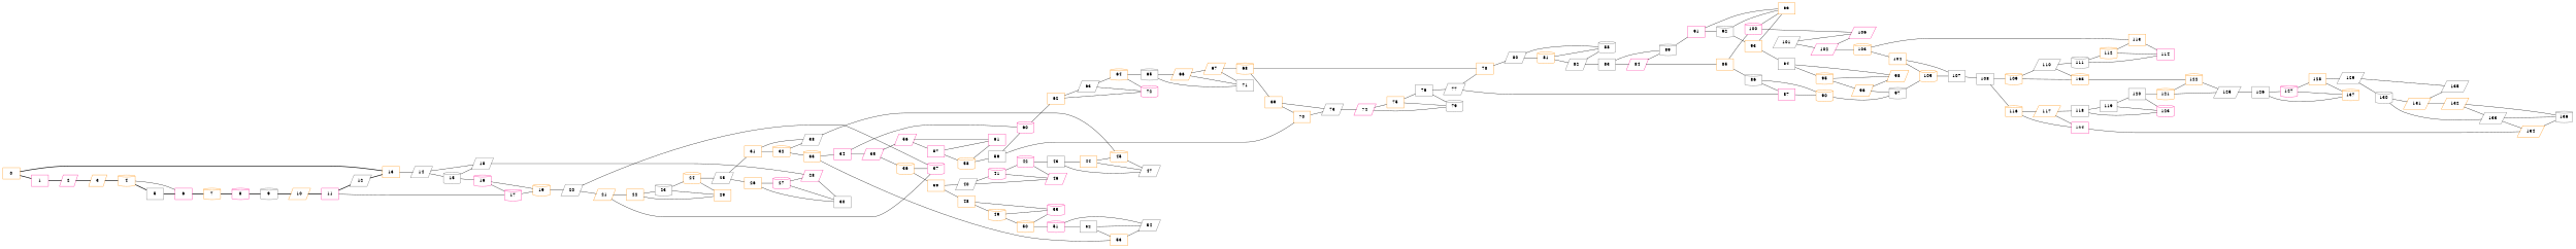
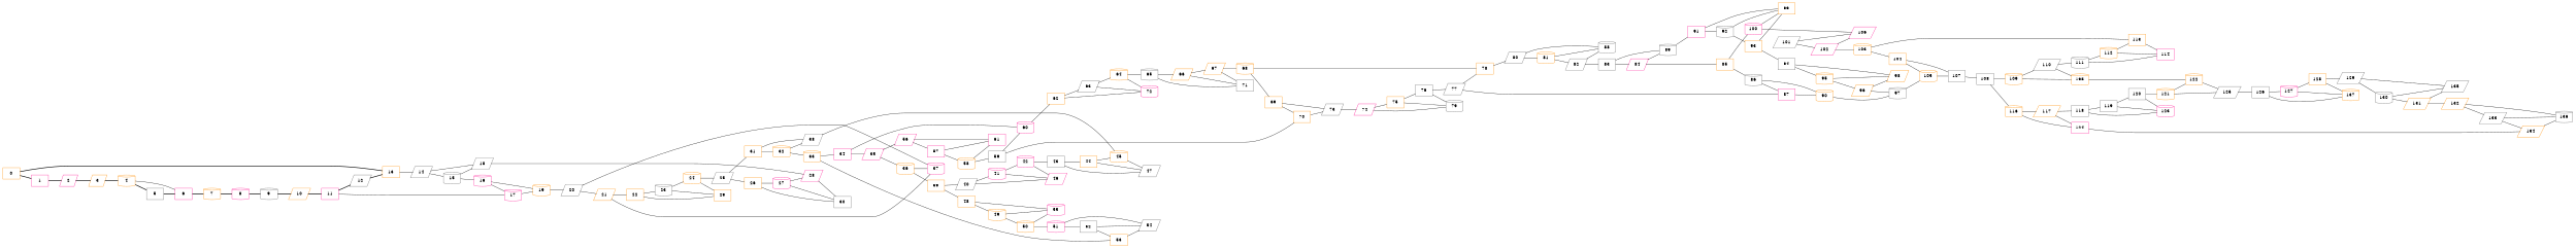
  graph {
    rankdir=LR
    node [color=darkorange shape=cylinder]
    0 [shape=box]
    1 [color=deeppink shape=box]
    13 [shape=box]
    2 [color=deeppink shape=parallelogram]
    14 [color=gray40 shape=parallelogram]
    3 [shape=parallelogram]
    15 [color=gray40]
    18 [color=gray40 shape=parallelogram]
    4
    5 [color=gray40 shape=box]
    6 [color=deeppink shape=box]
    7
    8 [color=deeppink]
    9 [color=gray40]
    10 [shape=parallelogram]
    11 [color=deeppink shape=box]
    12 [color=gray40 shape=parallelogram]
    17 [color=deeppink]
    19
    20 [color=gray40 shape=parallelogram]
    16 [color=deeppink]
    28 [color=deeppink shape=parallelogram]
    30 [color=gray40 shape=box]
    21 [shape=parallelogram]
    37 [color=deeppink]
    22 [shape=box]
    23 [color=gray40]
    29 [shape=box]
    24
    25 [color=gray40 shape=parallelogram]
    26 [shape=box]
    31 [shape=box]
    27 [color=deeppink]
    32
    38 [color=gray40 shape=parallelogram]
    33
    45
    34 [color=deeppink shape=box]
    53 [shape=box]
    47 [color=gray40 shape=parallelogram]
    35 [color=deeppink shape=parallelogram]
    60 [color=deeppink]
    54 [color=gray40 shape=parallelogram]
    36
    56 [color=deeppink shape=parallelogram]
    62 [shape=box]
    39 [shape=box]
    57 [color=deeppink shape=box]
    61 [color=deeppink shape=box]
    63 [color=gray40 shape=parallelogram]
    72 [color=deeppink]
    40 [color=gray40 shape=parallelogram]
    48 [shape=box]
    58
    41 [color=deeppink]
    46 [color=deeppink shape=parallelogram]
    49
    55 [color=deeppink]
    42 [color=deeppink]
    50
    43 [color=gray40 shape=box]
    44 [shape=box]
    51 [color=deeppink]
    52 [color=gray40 shape=box]
    59 [color=gray40 shape=box]
    70 [shape=box]
    73 [color=gray40 shape=parallelogram]
    74 [color=deeppink shape=parallelogram]
    64
    65 [color=gray40]
    66 [shape=parallelogram]
    71 [color=gray40 shape=box]
    67 [shape=parallelogram]
    68
    69 [shape=box]
    78 [shape=box]
    80 [color=gray40 shape=parallelogram]
    81
    88 [color=gray40]
    75 [shape=box]
    79 [color=gray40]
    76 [color=gray40 shape=box]
    77 [color=gray40 shape=parallelogram]
    87 [color=deeppink shape=box]
    90
    97 [color=gray40]
    82 [color=gray40 shape=parallelogram]
    83 [color=gray40 shape=box]
    84 [color=deeppink shape=parallelogram]
    89 [color=gray40]
    85 [shape=box]
    91 [color=deeppink shape=box]
    86 [color=gray40]
    100 [color=deeppink]
    92 [color=gray40]
    99 [shape=box]
    106 [color=deeppink shape=parallelogram]
    101 [color=gray40 shape=parallelogram]
    102 [color=deeppink shape=parallelogram]
    105
    93 [shape=box]
    107 [color=gray40 shape=box]
    94 [color=gray40 shape=box]
    95
    98 [shape=parallelogram]
    96 [shape=parallelogram]
    108 [color=gray40 shape=box]
    103
    104 [shape=box]
    113 [shape=box]
    114 [color=deeppink shape=box]
    109
    116
    110 [color=gray40 shape=parallelogram]
    n115 [label=195]
    117 [shape=parallelogram]
    124 [color=deeppink shape=box]
    111 [color=gray40]
    122
    118 [color=gray40 shape=box]
    134 [shape=parallelogram]
    112
    125 [color=gray40 shape=parallelogram]
    126 [color=gray40 shape=box]
    119 [color=gray40 shape=box]
    123 [color=deeppink]
    136 [color=gray40]
    120 [color=gray40 shape=box]
    121
    127 [color=deeppink]
    137
    128 [shape=box]
    129 [color=gray40 shape=parallelogram]
    130 [color=gray40]
    135 [color=gray40 shape=parallelogram]
    131 [shape=parallelogram]
    132 [shape=parallelogram]
    133 [color=gray40 shape=parallelogram]
    0 -- 1 [style=bold]
    0 -- 13 [style=bold]
    1 -- 2 [style=bold]
    13 -- 14
    2 -- 3 [style=bold]
    14 -- 15
    14 -- 18
    3 -- 4 [style=bold]
    15 -- 18
    15 -- 16
    18 -- 28
    4 -- 5 [style=bold]
    4 -- 6
    5 -- 6 [style=bold]
    6 -- 7 [style=bold]
    7 -- 8 [style=bold]
    8 -- 9 [style=bold]
    9 -- 10 [style=bold]
    10 -- 11 [style=bold]
    11 -- 12 [style=bold]
    11 -- 17
    12 -- 13 [style=bold]
    17 -- 19
    19 -- 20
    20 -- 21
    20 -- 37
    16 -- 17
    16 -- 19
    28 -- 30
    21 -- 37
    21 -- 22
    22 -- 23
    22 -- 29
    23 -- 29
    23 -- 24
    24 -- 29
    24 -- 25
    25 -- 26
    25 -- 31
    26 -- 30
    26 -- 27
    31 -- 32
    31 -- 38
    27 -- 28
    27 -- 30
    32 -- 38
    32 -- 33
    38 -- 45
    33 -- 34
    33 -- 53
    45 -- 47
    34 -- 35
    34 -- 60
    53 -- 54
    35 -- 36
    35 -- 56
    60 -- 62
    36 -- 37
    36 -- 39
    56 -- 57
    56 -- 61
    62 -- 63
    62 -- 72
    39 -- 40
    39 -- 48
    57 -- 61
    57 -- 58
    63 -- 72
    63 -- 64
    40 -- 41
    40 -- 46
    48 -- 49
    48 -- 55
    58 -- 61
    58 -- 59
    41 -- 46
    41 -- 42
    49 -- 55
    49 -- 50
    42 -- 46
    42 -- 43
    50 -- 55
    50 -- 51
    43 -- 47
    43 -- 44
    44 -- 45
    44 -- 47
    51 -- 54
    51 -- 52
    52 -- 53
    52 -- 54
    59 -- 60
    59 -- 70
    70 -- 73
    73 -- 74
    74 -- 75
    74 -- 79
    64 -- 72
    64 -- 65
    65 -- 66
    65 -- 71
    66 -- 71
    66 -- 67
    67 -- 71
    67 -- 68
    68 -- 69
    68 -- 78
    69 -- 70
    69 -- 73
    78 -- 80
    80 -- 81
    80 -- 88
    81 -- 88
    81 -- 82
    75 -- 79
    75 -- 76
    76 -- 79
    76 -- 77
    77 -- 78
    77 -- 87
    87 -- 90
    90 -- 97
    97 -- 105
    82 -- 88
    82 -- 83
    83 -- 84
    83 -- 89
    84 -- 89
    84 -- 85
    89 -- 91
    85 -- 86
    85 -- 100
    91 -- 92
    91 -- 99
    86 -- 87
    86 -- 90
    100 -- 99
    100 -- 106
    92 -- 99
    92 -- 93
    101 -- 106
    101 -- 102
    102 -- 106
    102 -- 103
    105 -- 107
    93 -- 99
    93 -- 94
    107 -- 108
    94 -- 95
    94 -- 98
    95 -- 98
    95 -- 96
    96 -- 97
    96 -- 98
    108 -- 109
    108 -- 116
    103 -- 104
    103 -- 113
    104 -- 105
    104 -- 107
    113 -- 114
    109 -- 110
    109 -- n115
    116 -- 117
    116 -- 124
    110 -- n115
    110 -- 111
    n115 -- 122
    117 -- 124
    117 -- 118
    124 -- 134
    111 -- 114
    111 -- 112
    122 -- 125
    118 -- 119
    118 -- 123
    134 -- 136
    112 -- 113
    112 -- 114
    125 -- 126
    126 -- 127
    126 -- 137
    119 -- 123
    119 -- 120
    120 -- 123
    120 -- 121
    121 -- 122
    121 -- 125
    127 -- 137
    127 -- 128
    128 -- 137
    128 -- 129
    129 -- 130
    129 -- 135
-   130 -- 133
+   130 -- 135
    130 -- 131
    131 -- 135
    131 -- 132
    132 -- 136
    132 -- 133
    133 -- 134
    133 -- 136
  }
